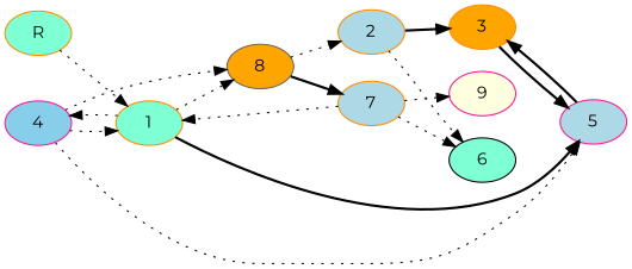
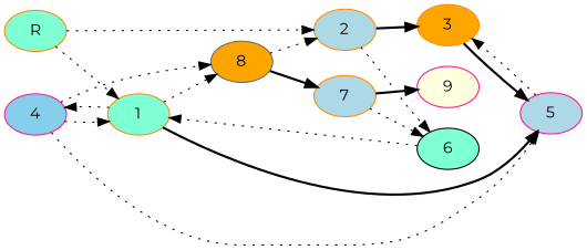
  digraph {
    fontname=Montserrat
    rankdir=LR
    node [color=darkorange fillcolor=aquamarine fontname=Montserrat style=filled]
    edge [fontname=Montserrat style=dotted]
    4 [color=deeppink fillcolor=skyblue]
    1
    5 [color=deeppink fillcolor=lightblue]
    8 [color=gray40 fillcolor=orange]
    3 [fillcolor=orange]
    2 [fillcolor=lightblue]
    7 [fillcolor=lightblue]
    6 [color=black]
    9 [color=deeppink fillcolor=lightyellow]
    R
    4 -> 1
    4 -> 5
    4 -> 8
    1 -> 4
    1 -> 5 [style=bold]
    1 -> 8
-   5 -> 3 [style=bold]
+   5 -> 3
    8 -> 2
    8 -> 7 [style=bold]
    3 -> 5 [style=bold]
    2 -> 3 [style=bold]
    2 -> 6
    7 -> 6
-   7 -> 9
-   7 -> 1
+   7 -> 9 [style=bold]
+   6 -> 1
    R -> 1
+   R -> 2
  }
